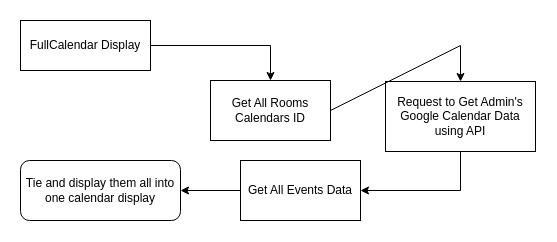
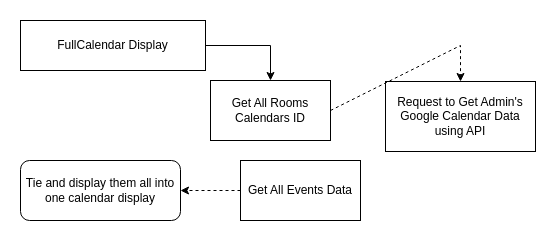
  <mxCell id="0" />
  <mxCell id="1" parent="0" />
  <mxCell id="2" value="" style="edgeStyle=orthogonalEdgeStyle;rounded=0;orthogonalLoop=1;jettySize=auto;html=1;" edge="1" parent="1" source="3" target="5"><mxGeometry relative="1" as="geometry" /></mxCell>
- <mxCell id="3" value="FullCalendar Display" style="rounded=0;whiteSpace=wrap;html=1;" vertex="1" parent="1"><mxGeometry x="20" y="20" width="130" height="50" as="geometry" /></mxCell>
+ <mxCell id="3" value="FullCalendar Display" style="rounded=0;whiteSpace=wrap;html=1;" vertex="1" parent="1"><mxGeometry x="20" y="20" width="185" height="50" as="geometry" /></mxCell>
  <mxCell id="4" value="Request to Get Admin's Google Calendar Data using API" style="rounded=0;whiteSpace=wrap;html=1;" vertex="1" parent="1"><mxGeometry x="385" y="81" width="150" height="70" as="geometry" /></mxCell>
  <mxCell id="5" value="Get All Rooms Calendars ID" style="rounded=0;whiteSpace=wrap;html=1;" vertex="1" parent="1"><mxGeometry x="210" y="80" width="120" height="60" as="geometry" /></mxCell>
- <mxCell id="6" value="" style="edgeStyle=orthogonalEdgeStyle;rounded=0;orthogonalLoop=1;jettySize=auto;html=1;" edge="1" parent="1" source="7" target="8"><mxGeometry relative="1" as="geometry" /></mxCell>
+ <mxCell id="6" value="" style="edgeStyle=orthogonalEdgeStyle;rounded=0;orthogonalLoop=1;jettySize=auto;html=1;dashed=1;" edge="1" parent="1" source="7" target="8"><mxGeometry relative="1" as="geometry" /></mxCell>
  <mxCell id="7" value="Get All Events Data" style="rounded=0;whiteSpace=wrap;html=1;" vertex="1" parent="1"><mxGeometry x="240" y="160" width="120" height="60" as="geometry" /></mxCell>
  <mxCell id="8" value="Tie and display them all into one calendar display" style="whiteSpace=wrap;html=1;rounded=1;" vertex="1" parent="1"><mxGeometry x="20" y="160" width="160" height="60" as="geometry" /></mxCell>
- <mxCell id="9" value="" style="endArrow=classic;html=1;rounded=0;entryX=0.5;entryY=0;entryDx=0;entryDy=0;exitX=1;exitY=0.5;exitDx=0;exitDy=0;" edge="1" parent="1" source="5" target="4"><mxGeometry width="50" height="50" relative="1" as="geometry"><mxPoint x="360" y="240" as="sourcePoint" /><mxPoint x="410" y="190" as="targetPoint" /><Array as="points"><mxPoint x="460" y="45" /></Array></mxGeometry></mxCell>
- <mxCell id="10" value="" style="endArrow=classic;html=1;rounded=0;exitX=0.5;exitY=1;exitDx=0;exitDy=0;entryX=1;entryY=0.5;entryDx=0;entryDy=0;" edge="1" parent="1" source="4" target="7"><mxGeometry width="50" height="50" relative="1" as="geometry"><mxPoint x="360" y="240" as="sourcePoint" /><mxPoint x="410" y="190" as="targetPoint" /><Array as="points"><mxPoint x="460" y="190" /></Array></mxGeometry></mxCell>
+ <mxCell id="9" value="" style="endArrow=classic;html=1;rounded=0;entryX=0.5;entryY=0;entryDx=0;entryDy=0;exitX=1;exitY=0.5;exitDx=0;exitDy=0;dashed=1;" edge="1" parent="1" source="5" target="4"><mxGeometry width="50" height="50" relative="1" as="geometry"><mxPoint x="360" y="240" as="sourcePoint" /><mxPoint x="410" y="190" as="targetPoint" /><Array as="points"><mxPoint x="460" y="45" /></Array></mxGeometry></mxCell>
